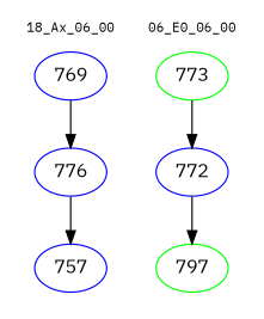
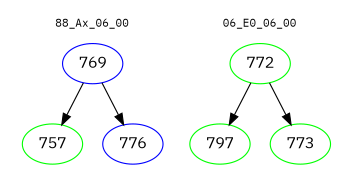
  digraph {
    fontname="IBM Plex Mono"
    node [color=blue fontname="IBM Plex Mono"]
    edge [color=black fontname="IBM Plex Mono"]
    n1 [label=769]
-   n2 [label=757]
+   n2 [color=green label=757]
    n3 [label=776]
-   n4 [label=772]
+   n4 [color=green label=772]
    n5 [color=green label=797]
    n6 [color=green label=773]
    subgraph cluster_1 {
      color=white
      fontsize=10
-     label="18_Ax_06_00"
+     label="88_Ax_06_00"
      n1
      n2
      n3
    }
    subgraph cluster_2 {
      color=white
      fontsize=10
      label="06_E0_06_00"
      n4
      n5
      n6
    }
-   n3 -> n2
+   n1 -> n2
    n1 -> n3
    n4 -> n5
-   n6 -> n4
+   n4 -> n6
  }
